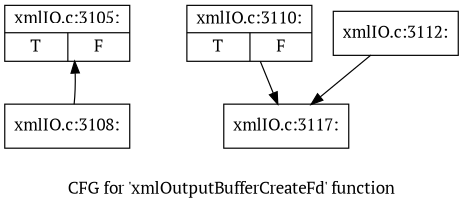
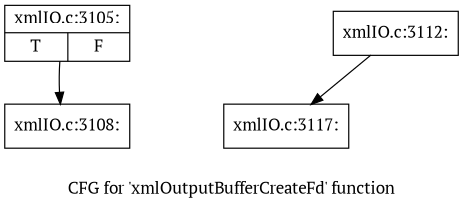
  digraph {
    fontname="PT Serif"
    label="CFG for 'xmlOutputBufferCreateFd' function"
    node [fontname="PT Serif" shape=record]
    edge [fontname="PT Serif"]
    n1 [label="{xmlIO.c:3105:|{<s0>T|<s1>F}}"]
    n2 [label="{xmlIO.c:3108:}"]
-   n3 [label="{xmlIO.c:3110:|{<s0>T|<s1>F}}"]
    n4 [label="{xmlIO.c:3117:}"]
    n5 [label="{xmlIO.c:3112:}"]
-   n2 -> n1
-   n3 -> n4
+   n1 -> n2
    n5 -> n4
  }
